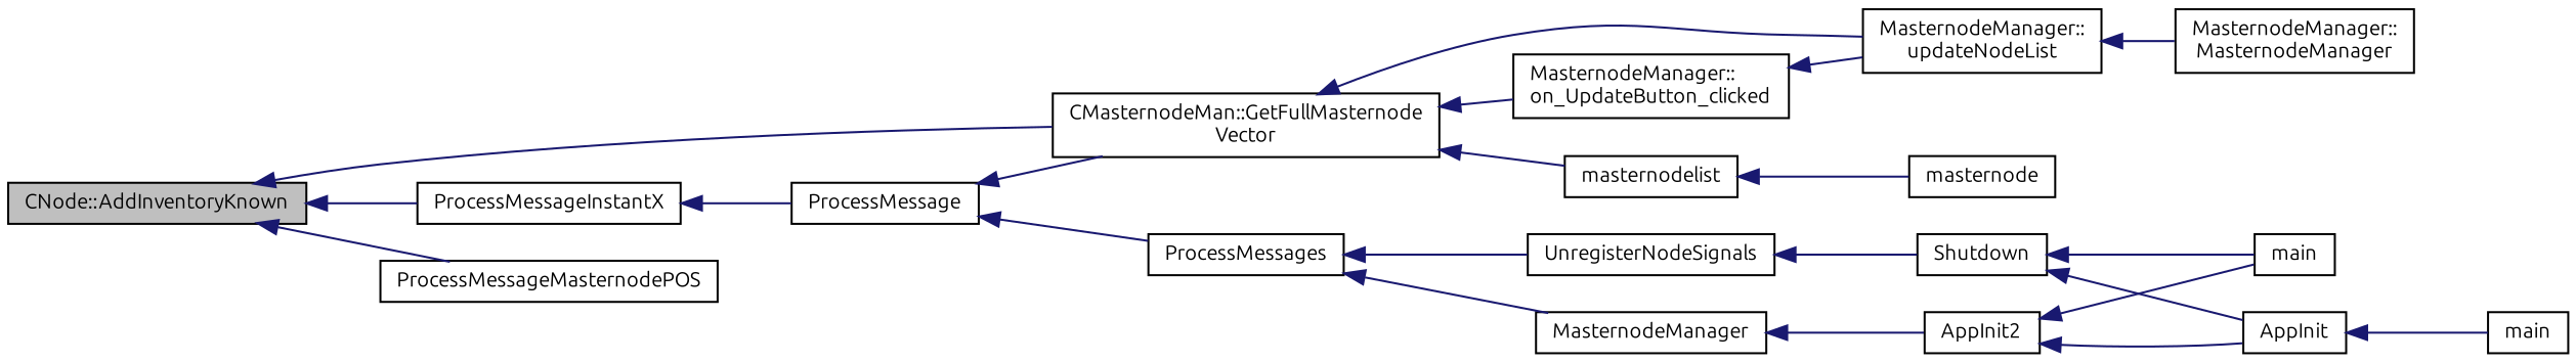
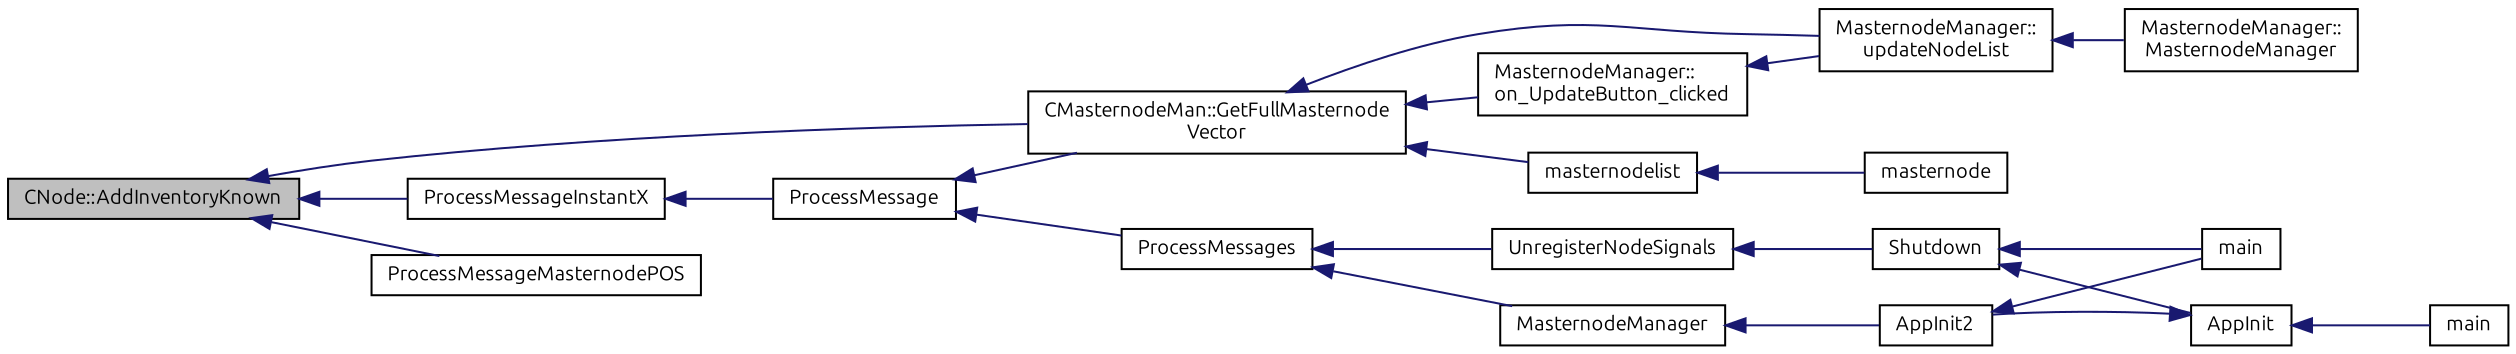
  digraph {
    fontname=Ubuntu
    rankdir=LR
    node [color=black fillcolor=white fontname=Ubuntu fontsize=10 shape=record style=filled]
    edge [color=midnightblue dir=back fontname=Ubuntu fontsize=10 labelfontname=Helvetica labelfontsize=10 style=solid]
    n1 [fillcolor=grey75 fontcolor=black height=0.2 label="CNode::AddInventoryKnown" width=0.4]
    n2 [height=0.2 label=ProcessMessageInstantX width=0.4]
    n3 [height=0.2 label=ProcessMessageMasternodePOS width=0.4]
    n4 [height=0.2 label="CMasternodeMan::GetFullMasternode\lVector" width=0.4]
    n5 [height=0.2 label=ProcessMessage width=0.4]
    n6 [height=0.2 label=ProcessMessages width=0.4]
    n7 [height=0.2 label=MasternodeManager width=0.4]
    n8 [height=0.2 label=UnregisterNodeSignals width=0.4]
    n9 [height=0.2 label="MasternodeManager::\lupdateNodeList" width=0.4]
    n10 [height=0.2 label="MasternodeManager::\lon_UpdateButton_clicked" width=0.4]
    n11 [height=0.2 label=masternodelist width=0.4]
    n12 [height=0.2 label=AppInit2 width=0.4]
    n13 [height=0.2 label=Shutdown width=0.4]
    n14 [height=0.2 label=AppInit width=0.4]
    n15 [height=0.2 label=main width=0.4]
    n16 [height=0.2 label=main width=0.4]
    n17 [height=0.2 label="MasternodeManager::\lMasternodeManager" width=0.4]
    n18 [height=0.2 label=masternode width=0.4]
    n1 -> n2
    n1 -> n3
    n1 -> n4
    n2 -> n5
    n4 -> n9
    n4 -> n10
    n4 -> n11
    n5 -> n4
    n5 -> n6
    n6 -> n7
    n6 -> n8
    n7 -> n12
    n8 -> n13
    n9 -> n17
    n10 -> n9
    n11 -> n18
-   n12 -> n14
+   n14 -> n12
    n12 -> n15
    n13 -> n14
    n13 -> n15
    n14 -> n16
  }
